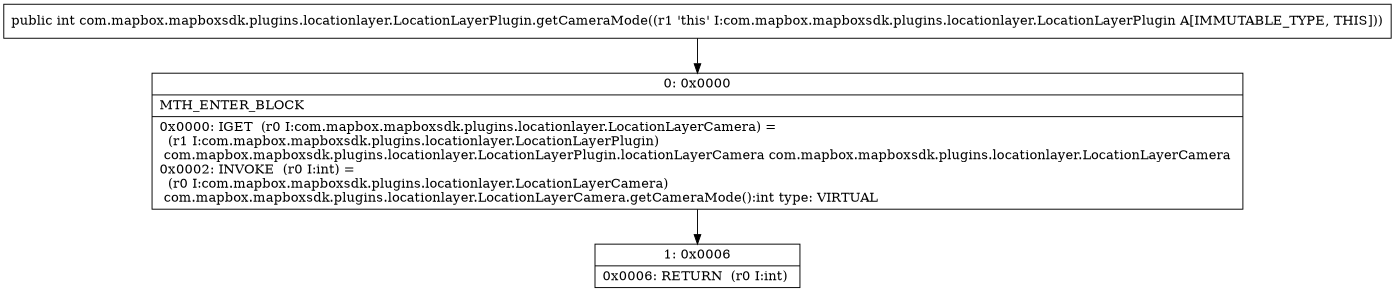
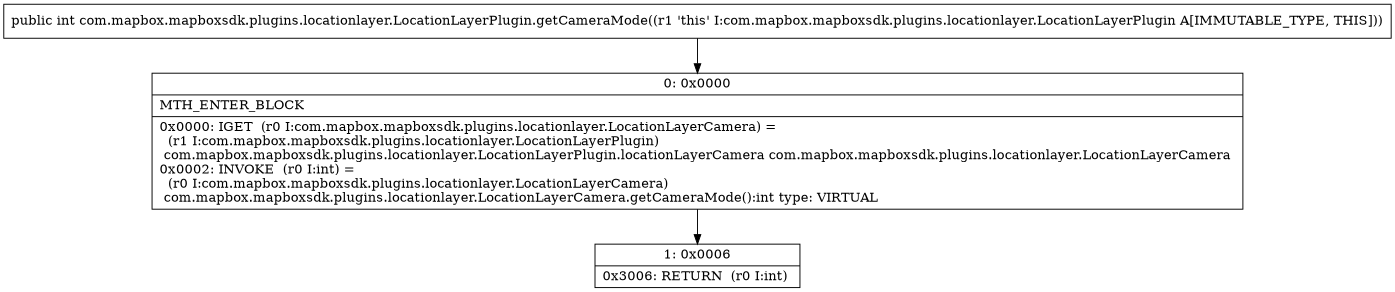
  digraph {
    node [shape=record]
    n1 [label="{0\:\ 0x0000|MTH_ENTER_BLOCK\l|0x0000: IGET  (r0 I:com.mapbox.mapboxsdk.plugins.locationlayer.LocationLayerCamera) = \l  (r1 I:com.mapbox.mapboxsdk.plugins.locationlayer.LocationLayerPlugin)\l com.mapbox.mapboxsdk.plugins.locationlayer.LocationLayerPlugin.locationLayerCamera com.mapbox.mapboxsdk.plugins.locationlayer.LocationLayerCamera \l0x0002: INVOKE  (r0 I:int) = \l  (r0 I:com.mapbox.mapboxsdk.plugins.locationlayer.LocationLayerCamera)\l com.mapbox.mapboxsdk.plugins.locationlayer.LocationLayerCamera.getCameraMode():int type: VIRTUAL \l}"]
-   n2 [label="{1\:\ 0x0006|0x0006: RETURN  (r0 I:int) \l}"]
+   n2 [label="{1\:\ 0x0006|0x3006: RETURN  (r0 I:int) \l}"]
    n3 [label="{public int com.mapbox.mapboxsdk.plugins.locationlayer.LocationLayerPlugin.getCameraMode((r1 'this' I:com.mapbox.mapboxsdk.plugins.locationlayer.LocationLayerPlugin A[IMMUTABLE_TYPE, THIS])) }"]
    n1 -> n2
    n3 -> n1
  }
